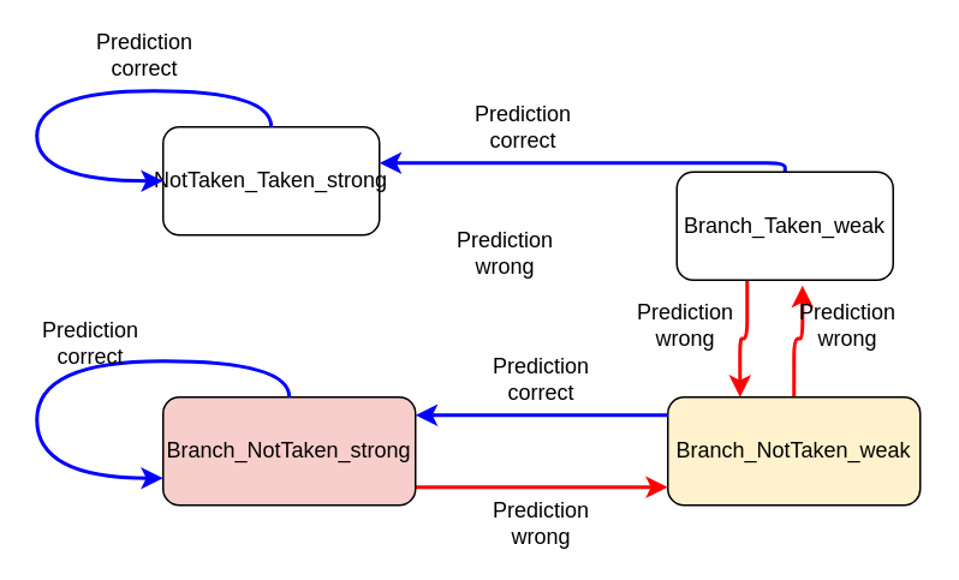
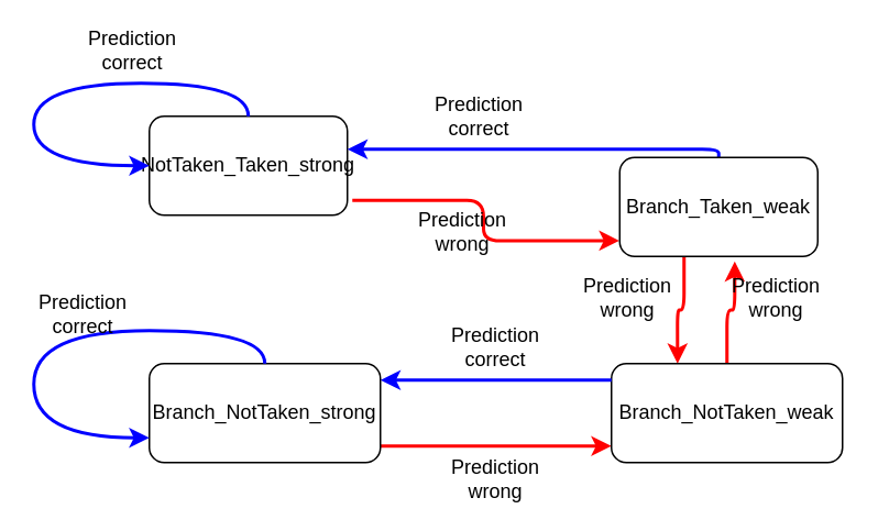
  <mxCell id="0" />
  <mxCell id="1" parent="0" />
+ <mxCell id="2" style="edgeStyle=orthogonalEdgeStyle;rounded=1;orthogonalLoop=1;jettySize=auto;html=1;entryX=-0.002;entryY=0.841;entryDx=0;entryDy=0;startArrow=none;startFill=0;endArrow=classic;endFill=1;targetPerimeterSpacing=0;strokeColor=#FF0000;strokeWidth=2;entryPerimeter=0;exitX=1.025;exitY=0.85;exitDx=0;exitDy=0;exitPerimeter=0;" parent="1" source="3" target="6" edge="1"><mxGeometry relative="1" as="geometry"><Array as="points" /></mxGeometry></mxCell>
  <mxCell id="3" value="NotTaken_Taken_strong" style="rounded=1;whiteSpace=wrap;html=1;" parent="1" vertex="1"><mxGeometry x="90" y="70" width="120" height="60" as="geometry" /></mxCell>
  <mxCell id="4" style="edgeStyle=orthogonalEdgeStyle;rounded=1;orthogonalLoop=1;jettySize=auto;html=1;entryX=0.286;entryY=0;entryDx=0;entryDy=0;startArrow=none;startFill=0;endArrow=classic;endFill=1;targetPerimeterSpacing=0;strokeColor=#FF0000;strokeWidth=2;entryPerimeter=0;exitX=0.325;exitY=0.983;exitDx=0;exitDy=0;exitPerimeter=0;" parent="1" source="6" target="9" edge="1"><mxGeometry relative="1" as="geometry"><mxPoint x="410" y="140" as="sourcePoint" /><Array as="points" /></mxGeometry></mxCell>
  <mxCell id="5" style="edgeStyle=orthogonalEdgeStyle;rounded=1;orthogonalLoop=1;jettySize=auto;html=1;startArrow=none;startFill=0;endArrow=classic;endFill=1;targetPerimeterSpacing=0;strokeWidth=2;strokeColor=#0000FF;" parent="1" source="6" edge="1"><mxGeometry relative="1" as="geometry"><mxPoint x="210" y="90" as="targetPoint" /><Array as="points"><mxPoint x="210" y="90" /></Array></mxGeometry></mxCell>
  <mxCell id="6" value="Branch_Taken_weak" style="rounded=1;whiteSpace=wrap;html=1;" parent="1" vertex="1"><mxGeometry x="375" y="95" width="120" height="60" as="geometry" /></mxCell>
  <mxCell id="7" style="edgeStyle=orthogonalEdgeStyle;rounded=1;orthogonalLoop=1;jettySize=auto;html=1;startArrow=classic;startFill=1;endArrow=none;endFill=0;targetPerimeterSpacing=0;strokeWidth=2;strokeColor=#FF0000;" parent="1" source="9" edge="1"><mxGeometry relative="1" as="geometry"><mxPoint x="230" y="270" as="targetPoint" /><Array as="points"><mxPoint x="230" y="270" /></Array></mxGeometry></mxCell>
  <mxCell id="8" style="edgeStyle=orthogonalEdgeStyle;rounded=1;orthogonalLoop=1;jettySize=auto;html=1;startArrow=none;startFill=0;endArrow=classic;endFill=1;targetPerimeterSpacing=0;strokeWidth=2;entryX=0.581;entryY=1.05;entryDx=0;entryDy=0;entryPerimeter=0;strokeColor=#FF0000;" parent="1" source="9" target="6" edge="1"><mxGeometry relative="1" as="geometry"><mxPoint x="440" y="140" as="targetPoint" /></mxGeometry></mxCell>
- <mxCell id="9" value="Branch_NotTaken_weak" style="rounded=1;whiteSpace=wrap;html=1;fillColor=#fff2cc;" parent="1" vertex="1"><mxGeometry x="370" y="220" width="140" height="60" as="geometry" /></mxCell>
+ <mxCell id="9" value="Branch_NotTaken_weak" style="rounded=1;whiteSpace=wrap;html=1;" parent="1" vertex="1"><mxGeometry x="370" y="220" width="140" height="60" as="geometry" /></mxCell>
  <mxCell id="10" style="edgeStyle=orthogonalEdgeStyle;rounded=1;orthogonalLoop=1;jettySize=auto;html=1;startArrow=classic;startFill=1;endArrow=none;endFill=0;targetPerimeterSpacing=0;strokeWidth=2;strokeColor=#0000FF;" parent="1" source="11" edge="1"><mxGeometry relative="1" as="geometry"><mxPoint x="370" y="230" as="targetPoint" /><Array as="points"><mxPoint x="280" y="230" /><mxPoint x="280" y="230" /></Array></mxGeometry></mxCell>
- <mxCell id="11" value="Branch_NotTaken_strong" style="rounded=1;whiteSpace=wrap;html=1;fillColor=#f8cecc;" parent="1" vertex="1"><mxGeometry x="90" y="220" width="140" height="60" as="geometry" /></mxCell>
+ <mxCell id="11" value="Branch_NotTaken_strong" style="rounded=1;whiteSpace=wrap;html=1;" parent="1" vertex="1"><mxGeometry x="90" y="220" width="140" height="60" as="geometry" /></mxCell>
  <mxCell id="12" style="edgeStyle=orthogonalEdgeStyle;rounded=1;orthogonalLoop=1;jettySize=auto;html=1;entryX=0;entryY=0.75;entryDx=0;entryDy=0;startArrow=none;startFill=0;endArrow=classic;endFill=1;targetPerimeterSpacing=0;strokeWidth=2;curved=1;strokeColor=#0000FF;" parent="1" source="11" target="11" edge="1"><mxGeometry relative="1" as="geometry"><Array as="points"><mxPoint x="160" y="200" /><mxPoint x="20" y="200" /><mxPoint x="20" y="265" /></Array></mxGeometry></mxCell>
  <mxCell id="13" style="edgeStyle=orthogonalEdgeStyle;curved=1;rounded=1;orthogonalLoop=1;jettySize=auto;html=1;entryX=0;entryY=0.5;entryDx=0;entryDy=0;startArrow=none;startFill=0;endArrow=classic;endFill=1;targetPerimeterSpacing=0;strokeWidth=2;strokeColor=#0000FF;" parent="1" source="3" target="3" edge="1"><mxGeometry relative="1" as="geometry"><Array as="points"><mxPoint x="150" y="50" /><mxPoint x="20" y="50" /><mxPoint x="20" y="100" /></Array></mxGeometry></mxCell>
  <mxCell id="14" value="Prediction wrong" style="text;html=1;strokeColor=none;fillColor=none;align=center;verticalAlign=middle;whiteSpace=wrap;rounded=0;" parent="1" vertex="1"><mxGeometry x="280" y="280" width="40" height="20" as="geometry" /></mxCell>
  <mxCell id="15" value="Prediction wrong" style="text;html=1;strokeColor=none;fillColor=none;align=center;verticalAlign=middle;whiteSpace=wrap;rounded=0;" parent="1" vertex="1"><mxGeometry x="450" y="170" width="40" height="20" as="geometry" /></mxCell>
  <mxCell id="16" value="Prediction wrong" style="text;html=1;strokeColor=none;fillColor=none;align=center;verticalAlign=middle;whiteSpace=wrap;rounded=0;" parent="1" vertex="1"><mxGeometry x="360" y="170" width="40" height="20" as="geometry" /></mxCell>
  <mxCell id="17" value="Prediction correct" style="text;html=1;strokeColor=none;fillColor=none;align=center;verticalAlign=middle;whiteSpace=wrap;rounded=0;" parent="1" vertex="1"><mxGeometry x="60" y="20" width="40" height="20" as="geometry" /></mxCell>
  <mxCell id="18" value="Prediction correct" style="text;html=1;strokeColor=none;fillColor=none;align=center;verticalAlign=middle;whiteSpace=wrap;rounded=0;" parent="1" vertex="1"><mxGeometry x="270" y="60" width="40" height="20" as="geometry" /></mxCell>
  <mxCell id="19" value="Prediction wrong" style="text;html=1;strokeColor=none;fillColor=none;align=center;verticalAlign=middle;whiteSpace=wrap;rounded=0;" parent="1" vertex="1"><mxGeometry x="260" y="130" width="40" height="20" as="geometry" /></mxCell>
  <mxCell id="20" value="Prediction correct" style="text;html=1;strokeColor=none;fillColor=none;align=center;verticalAlign=middle;whiteSpace=wrap;rounded=0;" parent="1" vertex="1"><mxGeometry x="280" y="200" width="40" height="20" as="geometry" /></mxCell>
  <mxCell id="21" value="Prediction correct" style="text;html=1;strokeColor=none;fillColor=none;align=center;verticalAlign=middle;whiteSpace=wrap;rounded=0;" parent="1" vertex="1"><mxGeometry x="30" y="180" width="40" height="20" as="geometry" /></mxCell>
